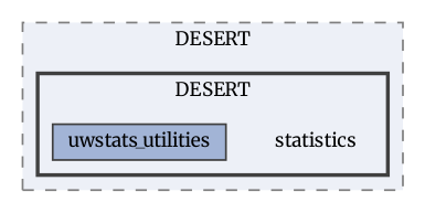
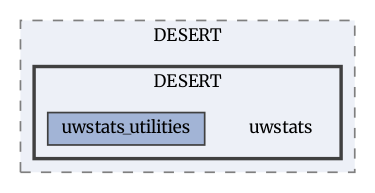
  digraph {
    compound=true
    fontname=Merriweather
    node [fontname=Merriweather fontsize=10]
-   n1 [height=0.2 label=statistics shape=plaintext width=0.4]
+   n1 [height=0.2 label=uwstats shape=plaintext width=0.4]
    n2 [color=grey25 fillcolor="#a2b4d6" height=0.2 label=uwstats_utilities shape=box style=filled width=0.4]
    subgraph cluster_1 {
      bgcolor="#edf0f7"
      fontsize=10
      label=DESERT
      pencolor=grey50
      style="filled,dashed"
      subgraph cluster_2 {
        bgcolor="#edf0f7"
        fontsize=10
        pencolor=grey25
        style="filled,bold"
        n1
        n2
      }
    }
  }
